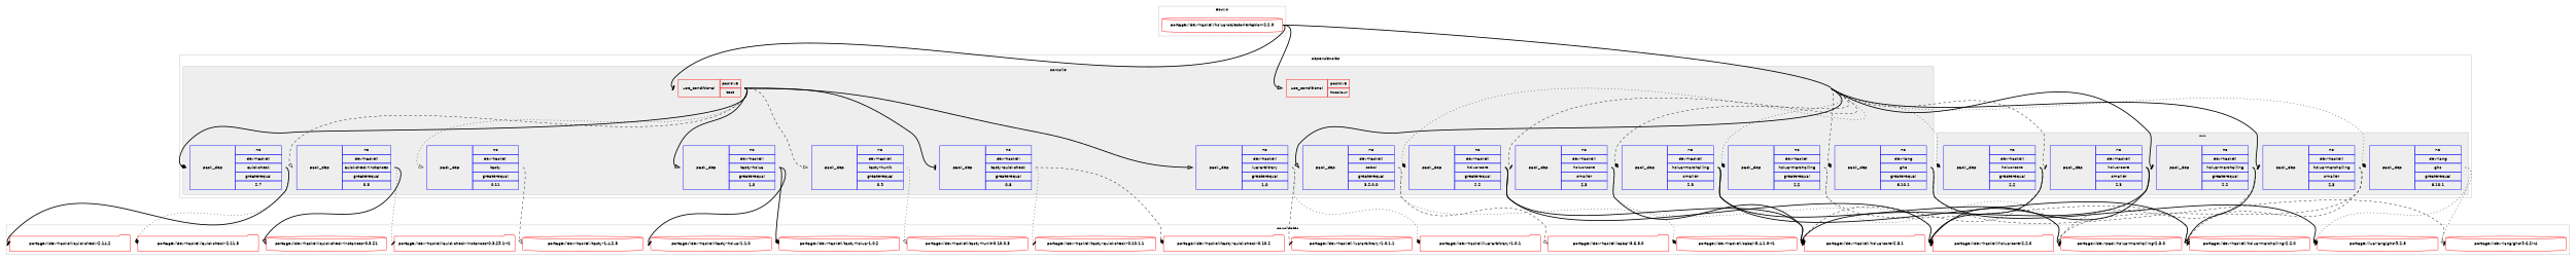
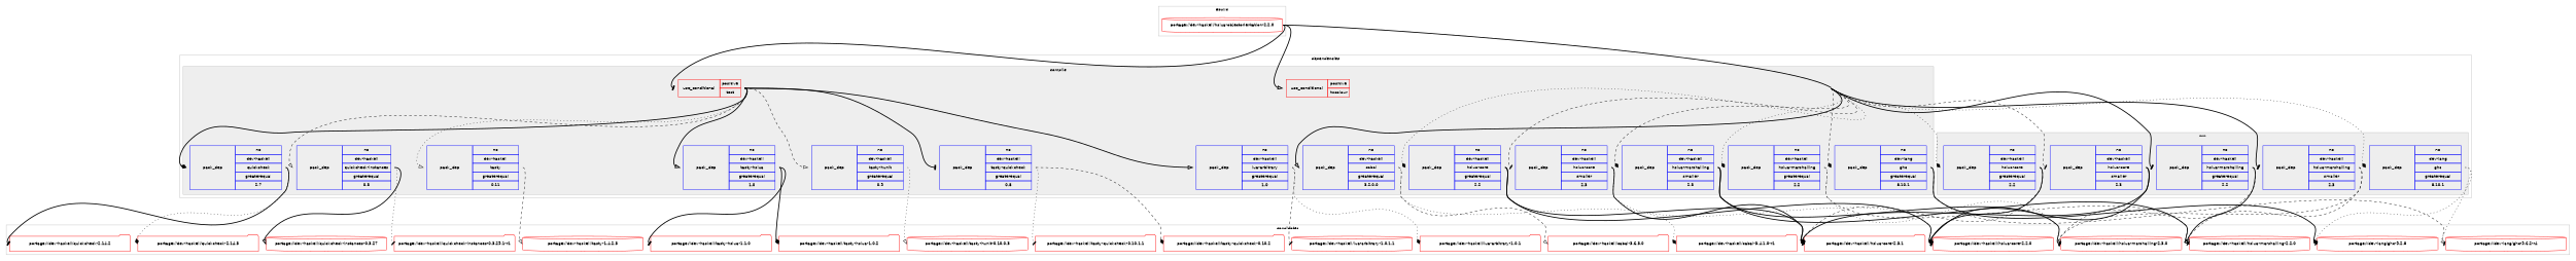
  digraph {
    compound=true
    concentrate=true
    fontname=Helvetica
    fontsize=10
    newrank=true
    rankdir=TB
    ranksep=1.5
    node [color=red fontname=Helvetica fontsize=10 shape=none]
    edge [arrowhead=tee headport=w style=bold tailport=e weight=100]
    n1 [label="portage://dev-haskell/hslua-objectorientation-2.2.0" shape=cylinder width=4]
    n2 [label=<<TABLE BORDER="0" CELLBORDER="1" CELLSPACING="0" CELLPADDING="4"><TR><TD ROWSPAN="3" CELLPADDING="10">use_conditional</TD></TR><TR><TD>positive</TD></TR><TR><TD>hscolour</TD></TR></TABLE>>]
    n3 [color=blue label=<<TABLE BORDER="0" CELLBORDER="1" CELLSPACING="0" CELLPADDING="4" WIDTH="220"><TR><TD ROWSPAN="6" CELLPADDING="30">pack_dep</TD></TR><TR><TD WIDTH="110">no</TD></TR><TR><TD>dev-haskell</TD></TR><TR><TD>lua-arbitrary</TD></TR><TR><TD>greaterequal</TD></TR><TR><TD>1.0</TD></TR></TABLE>>]
    n4 [color=blue label=<<TABLE BORDER="0" CELLBORDER="1" CELLSPACING="0" CELLPADDING="4" WIDTH="220"><TR><TD ROWSPAN="6" CELLPADDING="30">pack_dep</TD></TR><TR><TD WIDTH="110">no</TD></TR><TR><TD>dev-haskell</TD></TR><TR><TD>quickcheck</TD></TR><TR><TD>greaterequal</TD></TR><TR><TD>2.7</TD></TR></TABLE>>]
    n5 [color=blue label=<<TABLE BORDER="0" CELLBORDER="1" CELLSPACING="0" CELLPADDING="4" WIDTH="220"><TR><TD ROWSPAN="6" CELLPADDING="30">pack_dep</TD></TR><TR><TD WIDTH="110">no</TD></TR><TR><TD>dev-haskell</TD></TR><TR><TD>quickcheck-instances</TD></TR><TR><TD>greaterequal</TD></TR><TR><TD>0.3</TD></TR></TABLE>>]
    n6 [color=blue label=<<TABLE BORDER="0" CELLBORDER="1" CELLSPACING="0" CELLPADDING="4" WIDTH="220"><TR><TD ROWSPAN="6" CELLPADDING="30">pack_dep</TD></TR><TR><TD WIDTH="110">no</TD></TR><TR><TD>dev-haskell</TD></TR><TR><TD>tasty</TD></TR><TR><TD>greaterequal</TD></TR><TR><TD>0.11</TD></TR></TABLE>>]
    n7 [color=blue label=<<TABLE BORDER="0" CELLBORDER="1" CELLSPACING="0" CELLPADDING="4" WIDTH="220"><TR><TD ROWSPAN="6" CELLPADDING="30">pack_dep</TD></TR><TR><TD WIDTH="110">no</TD></TR><TR><TD>dev-haskell</TD></TR><TR><TD>tasty-hslua</TD></TR><TR><TD>greaterequal</TD></TR><TR><TD>1.0</TD></TR></TABLE>>]
    n8 [color=blue label=<<TABLE BORDER="0" CELLBORDER="1" CELLSPACING="0" CELLPADDING="4" WIDTH="220"><TR><TD ROWSPAN="6" CELLPADDING="30">pack_dep</TD></TR><TR><TD WIDTH="110">no</TD></TR><TR><TD>dev-haskell</TD></TR><TR><TD>tasty-hunit</TD></TR><TR><TD>greaterequal</TD></TR><TR><TD>0.9</TD></TR></TABLE>>]
    n9 [color=blue label=<<TABLE BORDER="0" CELLBORDER="1" CELLSPACING="0" CELLPADDING="4" WIDTH="220"><TR><TD ROWSPAN="6" CELLPADDING="30">pack_dep</TD></TR><TR><TD WIDTH="110">no</TD></TR><TR><TD>dev-haskell</TD></TR><TR><TD>tasty-quickcheck</TD></TR><TR><TD>greaterequal</TD></TR><TR><TD>0.8</TD></TR></TABLE>>]
    n10 [label=<<TABLE BORDER="0" CELLBORDER="1" CELLSPACING="0" CELLPADDING="4"><TR><TD ROWSPAN="3" CELLPADDING="10">use_conditional</TD></TR><TR><TD>positive</TD></TR><TR><TD>test</TD></TR></TABLE>>]
    n11 [color=blue label=<<TABLE BORDER="0" CELLBORDER="1" CELLSPACING="0" CELLPADDING="4" WIDTH="220"><TR><TD ROWSPAN="6" CELLPADDING="30">pack_dep</TD></TR><TR><TD WIDTH="110">no</TD></TR><TR><TD>dev-haskell</TD></TR><TR><TD>cabal</TD></TR><TR><TD>greaterequal</TD></TR><TR><TD>3.2.0.0</TD></TR></TABLE>>]
    n12 [color=blue label=<<TABLE BORDER="0" CELLBORDER="1" CELLSPACING="0" CELLPADDING="4" WIDTH="220"><TR><TD ROWSPAN="6" CELLPADDING="30">pack_dep</TD></TR><TR><TD WIDTH="110">no</TD></TR><TR><TD>dev-haskell</TD></TR><TR><TD>hslua-core</TD></TR><TR><TD>smaller</TD></TR><TR><TD>2.3</TD></TR></TABLE>>]
    n13 [color=blue label=<<TABLE BORDER="0" CELLBORDER="1" CELLSPACING="0" CELLPADDING="4" WIDTH="220"><TR><TD ROWSPAN="6" CELLPADDING="30">pack_dep</TD></TR><TR><TD WIDTH="110">no</TD></TR><TR><TD>dev-haskell</TD></TR><TR><TD>hslua-core</TD></TR><TR><TD>greaterequal</TD></TR><TR><TD>2.2</TD></TR></TABLE>>]
    n14 [color=blue label=<<TABLE BORDER="0" CELLBORDER="1" CELLSPACING="0" CELLPADDING="4" WIDTH="220"><TR><TD ROWSPAN="6" CELLPADDING="30">pack_dep</TD></TR><TR><TD WIDTH="110">no</TD></TR><TR><TD>dev-haskell</TD></TR><TR><TD>hslua-marshalling</TD></TR><TR><TD>greaterequal</TD></TR><TR><TD>2.2</TD></TR></TABLE>>]
    n15 [color=blue label=<<TABLE BORDER="0" CELLBORDER="1" CELLSPACING="0" CELLPADDING="4" WIDTH="220"><TR><TD ROWSPAN="6" CELLPADDING="30">pack_dep</TD></TR><TR><TD WIDTH="110">no</TD></TR><TR><TD>dev-haskell</TD></TR><TR><TD>hslua-marshalling</TD></TR><TR><TD>smaller</TD></TR><TR><TD>2.3</TD></TR></TABLE>>]
    n16 [color=blue label=<<TABLE BORDER="0" CELLBORDER="1" CELLSPACING="0" CELLPADDING="4" WIDTH="220"><TR><TD ROWSPAN="6" CELLPADDING="30">pack_dep</TD></TR><TR><TD WIDTH="110">no</TD></TR><TR><TD>dev-lang</TD></TR><TR><TD>ghc</TD></TR><TR><TD>greaterequal</TD></TR><TR><TD>8.10.1</TD></TR></TABLE>>]
    n17 [color=blue label=<<TABLE BORDER="0" CELLBORDER="1" CELLSPACING="0" CELLPADDING="4" WIDTH="220"><TR><TD ROWSPAN="6" CELLPADDING="30">pack_dep</TD></TR><TR><TD WIDTH="110">no</TD></TR><TR><TD>dev-haskell</TD></TR><TR><TD>hslua-core</TD></TR><TR><TD>greaterequal</TD></TR><TR><TD>2.2</TD></TR></TABLE>>]
    n18 [color=blue label=<<TABLE BORDER="0" CELLBORDER="1" CELLSPACING="0" CELLPADDING="4" WIDTH="220"><TR><TD ROWSPAN="6" CELLPADDING="30">pack_dep</TD></TR><TR><TD WIDTH="110">no</TD></TR><TR><TD>dev-haskell</TD></TR><TR><TD>hslua-core</TD></TR><TR><TD>smaller</TD></TR><TR><TD>2.3</TD></TR></TABLE>>]
    n19 [color=blue label=<<TABLE BORDER="0" CELLBORDER="1" CELLSPACING="0" CELLPADDING="4" WIDTH="220"><TR><TD ROWSPAN="6" CELLPADDING="30">pack_dep</TD></TR><TR><TD WIDTH="110">no</TD></TR><TR><TD>dev-haskell</TD></TR><TR><TD>hslua-marshalling</TD></TR><TR><TD>greaterequal</TD></TR><TR><TD>2.2</TD></TR></TABLE>>]
    n20 [color=blue label=<<TABLE BORDER="0" CELLBORDER="1" CELLSPACING="0" CELLPADDING="4" WIDTH="220"><TR><TD ROWSPAN="6" CELLPADDING="30">pack_dep</TD></TR><TR><TD WIDTH="110">no</TD></TR><TR><TD>dev-haskell</TD></TR><TR><TD>hslua-marshalling</TD></TR><TR><TD>smaller</TD></TR><TR><TD>2.3</TD></TR></TABLE>>]
    n21 [color=blue label=<<TABLE BORDER="0" CELLBORDER="1" CELLSPACING="0" CELLPADDING="4" WIDTH="220"><TR><TD ROWSPAN="6" CELLPADDING="30">pack_dep</TD></TR><TR><TD WIDTH="110">no</TD></TR><TR><TD>dev-lang</TD></TR><TR><TD>ghc</TD></TR><TR><TD>greaterequal</TD></TR><TR><TD>8.10.1</TD></TR></TABLE>>]
    n22 [label="portage://dev-haskell/lua-arbitrary-1.0.1" shape=folder width=4]
    n23 [label="portage://dev-haskell/lua-arbitrary-1.0.1.1" shape=cylinder width=4]
    n24 [label="portage://dev-haskell/quickcheck-2.14.2" shape=folder width=4]
-   n25 [label="portage://dev-haskell/quickcheck-2.11.3" shape=folder width=4]
-   n26 [label="portage://dev-haskell/quickcheck-instances-0.3.21" shape=cylinder width=4]
+   n25 [label="portage://dev-haskell/quickcheck-2.14.3" shape=folder width=4]
+   n26 [label="portage://dev-haskell/quickcheck-instances-0.3.27" shape=cylinder width=4]
    n27 [label="portage://dev-haskell/quickcheck-instances-0.3.29.1-r1" shape=folder width=4]
    n28 [label="portage://dev-haskell/tasty-1.4.2.3" shape=cylinder width=4]
-   n29 [label="portage://dev-haskell/tasty-hslua-1.0.2" shape=cylinder width=4]
-   n30 [label="portage://dev-haskell/tasty-hslua-1.1.0" shape=cylinder width=4]
+   n29 [label="portage://dev-haskell/tasty-hslua-1.0.2" shape=folder width=4]
+   n30 [label="portage://dev-haskell/tasty-hslua-1.1.0" shape=folder width=4]
    n31 [label="portage://dev-haskell/tasty-hunit-0.10.0.3" shape=cylinder width=4]
-   n32 [label="portage://dev-haskell/tasty-quickcheck-0.10.1.1" shape=cylinder width=4]
+   n32 [label="portage://dev-haskell/tasty-quickcheck-0.10.1.1" shape=folder width=4]
    n33 [label="portage://dev-haskell/tasty-quickcheck-0.10.2" shape=folder width=4]
-   n34 [label="portage://dev-haskell/cabal-3.4.1.0-r1" shape=cylinder width=4]
+   n34 [label="portage://dev-haskell/cabal-3.4.1.0-r1" shape=folder width=4]
    n35 [label="portage://dev-haskell/cabal-3.6.3.0" shape=folder width=4]
-   n36 [label="portage://dev-haskell/hslua-core-2.2.0" shape=folder width=4]
+   n36 [label="portage://dev-haskell/hslua-core-2.2.0" shape=cylinder width=4]
    n37 [label="portage://dev-haskell/hslua-core-2.3.1" shape=folder width=4]
    n38 [label="portage://dev-haskell/hslua-marshalling-2.2.0" shape=cylinder width=4]
-   n39 [label="portage://dev-pack/hslua-marshalling-2.3.0" shape=cylinder width=4]
+   n39 [label="portage://dev-haskell/hslua-marshalling-2.3.0" shape=cylinder width=4]
    n40 [label="portage://dev-lang/ghc-9.6.2-r4" shape=cylinder width=4]
-   n41 [label="portage://lua-lang/ghc-9.2.8" shape=cylinder width=4]
+   n41 [label="portage://dev-lang/ghc-9.2.8" shape=cylinder width=4]
    subgraph cluster_1 {
      color=gray
      label=<<i>ebuild</i>>
      rank=same
      n1
    }
    subgraph cluster_2 {
      color=gray
      label=<<i>dependencies</i>>
      subgraph cluster_3 {
        color=gray
        fillcolor="#eeeeee"
        label=<<i>compile</i>>
        style=filled
        subgraph sub_4 {
          color=gray
          fillcolor="#eeeeee"
          label=<<i>compile</i>>
          style=filled
          n2
        }
        subgraph sub_5 {
          color=gray
          fillcolor="#eeeeee"
          label=<<i>compile</i>>
          style=filled
          n10
          subgraph sub_6 {
            color=gray
            fillcolor="#eeeeee"
            label=<<i>compile</i>>
            style=filled
            n3
          }
          subgraph sub_7 {
            color=gray
            fillcolor="#eeeeee"
            label=<<i>compile</i>>
            style=filled
            n4
          }
          subgraph sub_8 {
            color=gray
            fillcolor="#eeeeee"
            label=<<i>compile</i>>
            style=filled
            n5
          }
          subgraph sub_9 {
            color=gray
            fillcolor="#eeeeee"
            label=<<i>compile</i>>
            style=filled
            n6
          }
          subgraph sub_10 {
            color=gray
            fillcolor="#eeeeee"
            label=<<i>compile</i>>
            style=filled
            n7
          }
          subgraph sub_11 {
            color=gray
            fillcolor="#eeeeee"
            label=<<i>compile</i>>
            style=filled
            n8
          }
          subgraph sub_12 {
            color=gray
            fillcolor="#eeeeee"
            label=<<i>compile</i>>
            style=filled
            n9
          }
        }
        subgraph sub_13 {
          color=gray
          fillcolor="#eeeeee"
          label=<<i>compile</i>>
          style=filled
          n11
        }
        subgraph sub_14 {
          color=gray
          fillcolor="#eeeeee"
          label=<<i>compile</i>>
          style=filled
          n12
        }
        subgraph sub_15 {
          color=gray
          fillcolor="#eeeeee"
          label=<<i>compile</i>>
          style=filled
          n13
        }
        subgraph sub_16 {
          color=gray
          fillcolor="#eeeeee"
          label=<<i>compile</i>>
          style=filled
          n14
        }
        subgraph sub_17 {
          color=gray
          fillcolor="#eeeeee"
          label=<<i>compile</i>>
          style=filled
          n15
        }
        subgraph sub_18 {
          color=gray
          fillcolor="#eeeeee"
          label=<<i>compile</i>>
          style=filled
          n16
        }
      }
      subgraph cluster_19 {
        color=gray
        fillcolor="#eeeeee"
        label=<<i>compile and run</i>>
        style=filled
      }
      subgraph cluster_20 {
        color=gray
        fillcolor="#eeeeee"
        label=<<i>run</i>>
        style=filled
        subgraph sub_21 {
          color=gray
          fillcolor="#eeeeee"
          label=<<i>run</i>>
          style=filled
          n17
        }
        subgraph sub_22 {
          color=gray
          fillcolor="#eeeeee"
          label=<<i>run</i>>
          style=filled
          n18
        }
        subgraph sub_23 {
          color=gray
          fillcolor="#eeeeee"
          label=<<i>run</i>>
          style=filled
          n19
        }
        subgraph sub_24 {
          color=gray
          fillcolor="#eeeeee"
          label=<<i>run</i>>
          style=filled
          n20
        }
        subgraph sub_25 {
          color=gray
          fillcolor="#eeeeee"
          label=<<i>run</i>>
          style=filled
          n21
        }
      }
    }
    subgraph cluster_26 {
      color=gray
      label=<<i>candidates</i>>
      rank=same
      subgraph sub_27 {
        color=black
        label=<<i>candidates</i>>
        nodesep=1
        rank=same
        n22
        n23
      }
      subgraph sub_28 {
        color=black
        label=<<i>candidates</i>>
        nodesep=1
        rank=same
        n24
        n25
      }
      subgraph sub_29 {
        color=black
        label=<<i>candidates</i>>
        nodesep=1
        rank=same
        n26
        n27
      }
      subgraph sub_30 {
        color=black
        label=<<i>candidates</i>>
        nodesep=1
        rank=same
        n28
      }
      subgraph sub_31 {
        color=black
        label=<<i>candidates</i>>
        nodesep=1
        rank=same
        n29
        n30
      }
      subgraph sub_32 {
        color=black
        label=<<i>candidates</i>>
        nodesep=1
        rank=same
        n31
      }
      subgraph sub_33 {
        color=black
        label=<<i>candidates</i>>
        nodesep=1
        rank=same
        n32
        n33
      }
      subgraph sub_34 {
        color=black
        label=<<i>candidates</i>>
        nodesep=1
        rank=same
        n34
        n35
      }
      subgraph sub_35 {
        color=black
        label=<<i>candidates</i>>
        nodesep=1
        rank=same
        n36
        n37
      }
      subgraph sub_36 {
        color=black
        label=<<i>candidates</i>>
        nodesep=1
        rank=same
        n36
        n37
      }
      subgraph sub_37 {
        color=black
        label=<<i>candidates</i>>
        nodesep=1
        rank=same
        n38
        n39
      }
      subgraph sub_38 {
        color=black
        label=<<i>candidates</i>>
        nodesep=1
        rank=same
        n38
        n39
      }
      subgraph sub_39 {
        color=black
        label=<<i>candidates</i>>
        nodesep=1
        rank=same
        n40
        n41
      }
      subgraph sub_40 {
        color=black
        label=<<i>candidates</i>>
        nodesep=1
        rank=same
        n38
        n39
      }
      subgraph sub_41 {
        color=black
        label=<<i>candidates</i>>
        nodesep=1
        rank=same
        n36
        n37
      }
      subgraph sub_42 {
        color=black
        label=<<i>candidates</i>>
        nodesep=1
        rank=same
        n36
        n37
      }
      subgraph sub_43 {
        color=black
        label=<<i>candidates</i>>
        nodesep=1
        rank=same
        n38
        n39
      }
      subgraph sub_44 {
        color=black
        label=<<i>candidates</i>>
        nodesep=1
        rank=same
        n40
        n41
      }
    }
    n1 -> n2 [arrowhead=onormal weight=20]
    n1 -> n10 [weight=20]
    n1 -> n11 [arrowhead=onormal weight=20]
    n1 -> n12 [style=dashed weight=20]
    n1 -> n13 [arrowhead=diamond style=dotted weight=20]
    n1 -> n14 [arrowhead=diamond style=dotted weight=20]
    n1 -> n15 [arrowhead=diamond style=dashed weight=20]
    n1 -> n16 [arrowhead=diamond style=dashed weight=20]
    n1 -> n17 [arrowhead=diamond style=dotted weight=20]
    n1 -> n18 [style=dashed weight=20]
    n1 -> n19 [weight=20]
    n1 -> n20 [weight=20]
    n1 -> n21 [arrowhead=diamond style=dotted weight=20]
    n3 -> n22 [arrowhead=diamond style=dotted]
    n3 -> n23 [style=dashed]
    n4 -> n24
    n4 -> n25 [arrowhead=diamond style=dotted]
    n5 -> n26 [arrowhead=onormal]
    n5 -> n27 [style=dotted]
    n6 -> n28 [arrowhead=onormal style=dashed]
    n7 -> n29 [arrowhead=diamond]
    n7 -> n30
    n8 -> n31 [arrowhead=onormal style=dotted]
    n9 -> n32 [style=dotted]
    n9 -> n33 [arrowhead=diamond style=dashed]
    n10 -> n3 [arrowhead=onormal weight=20]
    n10 -> n4 [arrowhead=diamond weight=20]
    n10 -> n5 [arrowhead=onormal style=dashed weight=20]
    n10 -> n6 [arrowhead=onormal style=dotted weight=20]
    n10 -> n7 [arrowhead=onormal weight=20]
    n10 -> n8 [arrowhead=onormal style=dashed weight=20]
    n10 -> n9 [weight=20]
    n11 -> n34 [arrowhead=diamond style=dotted]
    n11 -> n35 [arrowhead=onormal style=dashed]
    n12 -> n36 [arrowhead=diamond style=dotted]
    n12 -> n37 [arrowhead=diamond]
    n13 -> n36
    n13 -> n37 [arrowhead=diamond]
    n14 -> n38 [arrowhead=onormal style=dashed]
    n14 -> n39 [style=dotted]
    n15 -> n38 [arrowhead=onormal]
    n15 -> n39
    n16 -> n40 [arrowhead=onormal style=dashed]
    n16 -> n41 [arrowhead=diamond]
    n17 -> n36 [arrowhead=onormal]
    n17 -> n37 [arrowhead=diamond style=dashed]
    n18 -> n36
    n18 -> n37
    n19 -> n38 [arrowhead=onormal]
    n19 -> n39 [arrowhead=onormal style=dashed]
    n20 -> n38 [style=dashed]
    n20 -> n39 [style=dashed]
    n21 -> n40 [style=dotted]
    n21 -> n41 [style=dotted]
  }
